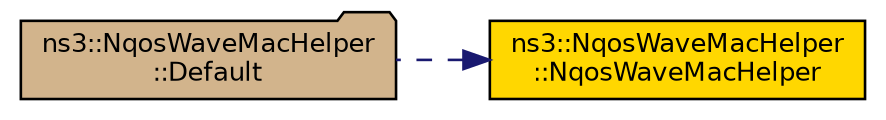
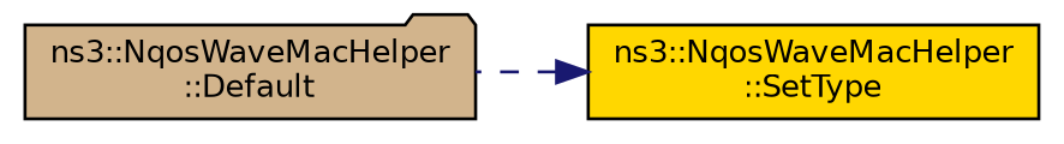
  digraph {
    rankdir=RL
    node [color=black fontname=Helvetica fontsize=10 style=filled]
-   n1 [fillcolor=gold fontcolor=black height=0.2 label="ns3::NqosWaveMacHelper\l::NqosWaveMacHelper" shape=box width=0.4]
+   n1 [fillcolor=gold fontcolor=black height=0.2 label="ns3::NqosWaveMacHelper\l::SetType" shape=box width=0.4]
    n2 [fillcolor=tan height=0.2 label="ns3::NqosWaveMacHelper\l::Default" shape=folder width=0.4]
    n1 -> n2 [color=midnightblue dir=back fontname=Helvetica fontsize=10 labelfontname=Helvetica labelfontsize=10 style=dashed]
  }
